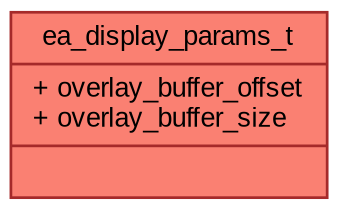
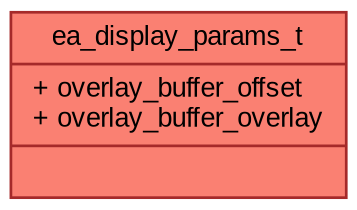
  digraph {
    fontname="Liberation Sans"
-   n1 [color=brown fillcolor=salmon fontcolor=black fontname="Liberation Sans" fontsize=10 height=0.2 label="{ea_display_params_t\n|+ overlay_buffer_offset\l+ overlay_buffer_size\l|}" shape=record style=filled width=0.4]
+   n1 [color=brown fillcolor=salmon fontcolor=black fontname="Liberation Sans" fontsize=10 height=0.2 label="{ea_display_params_t\n|+ overlay_buffer_offset\l+ overlay_buffer_overlay\l|}" shape=record style=filled width=0.4]
  }
